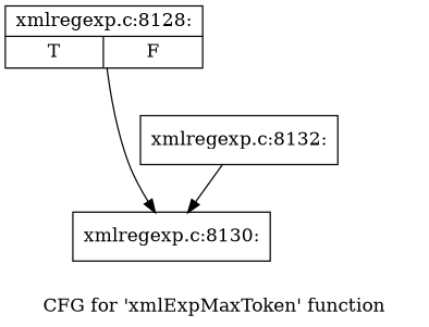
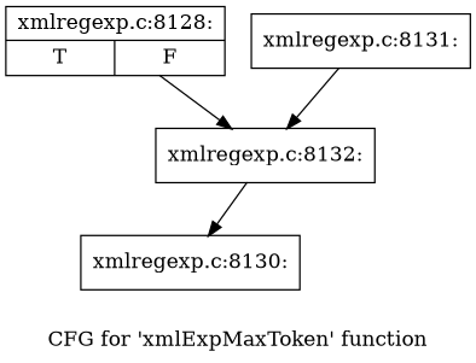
  digraph {
    label="CFG for 'xmlExpMaxToken' function"
    node [shape=record]
    n1 [label="{xmlregexp.c:8128:|{<s0>T|<s1>F}}"]
    n2 [label="{xmlregexp.c:8130:}"]
+   n3 [label="{xmlregexp.c:8131:}"]
    n4 [label="{xmlregexp.c:8132:}"]
-   n1 -> n2
+   n1 -> n4
+   n3 -> n4
    n4 -> n2
  }
